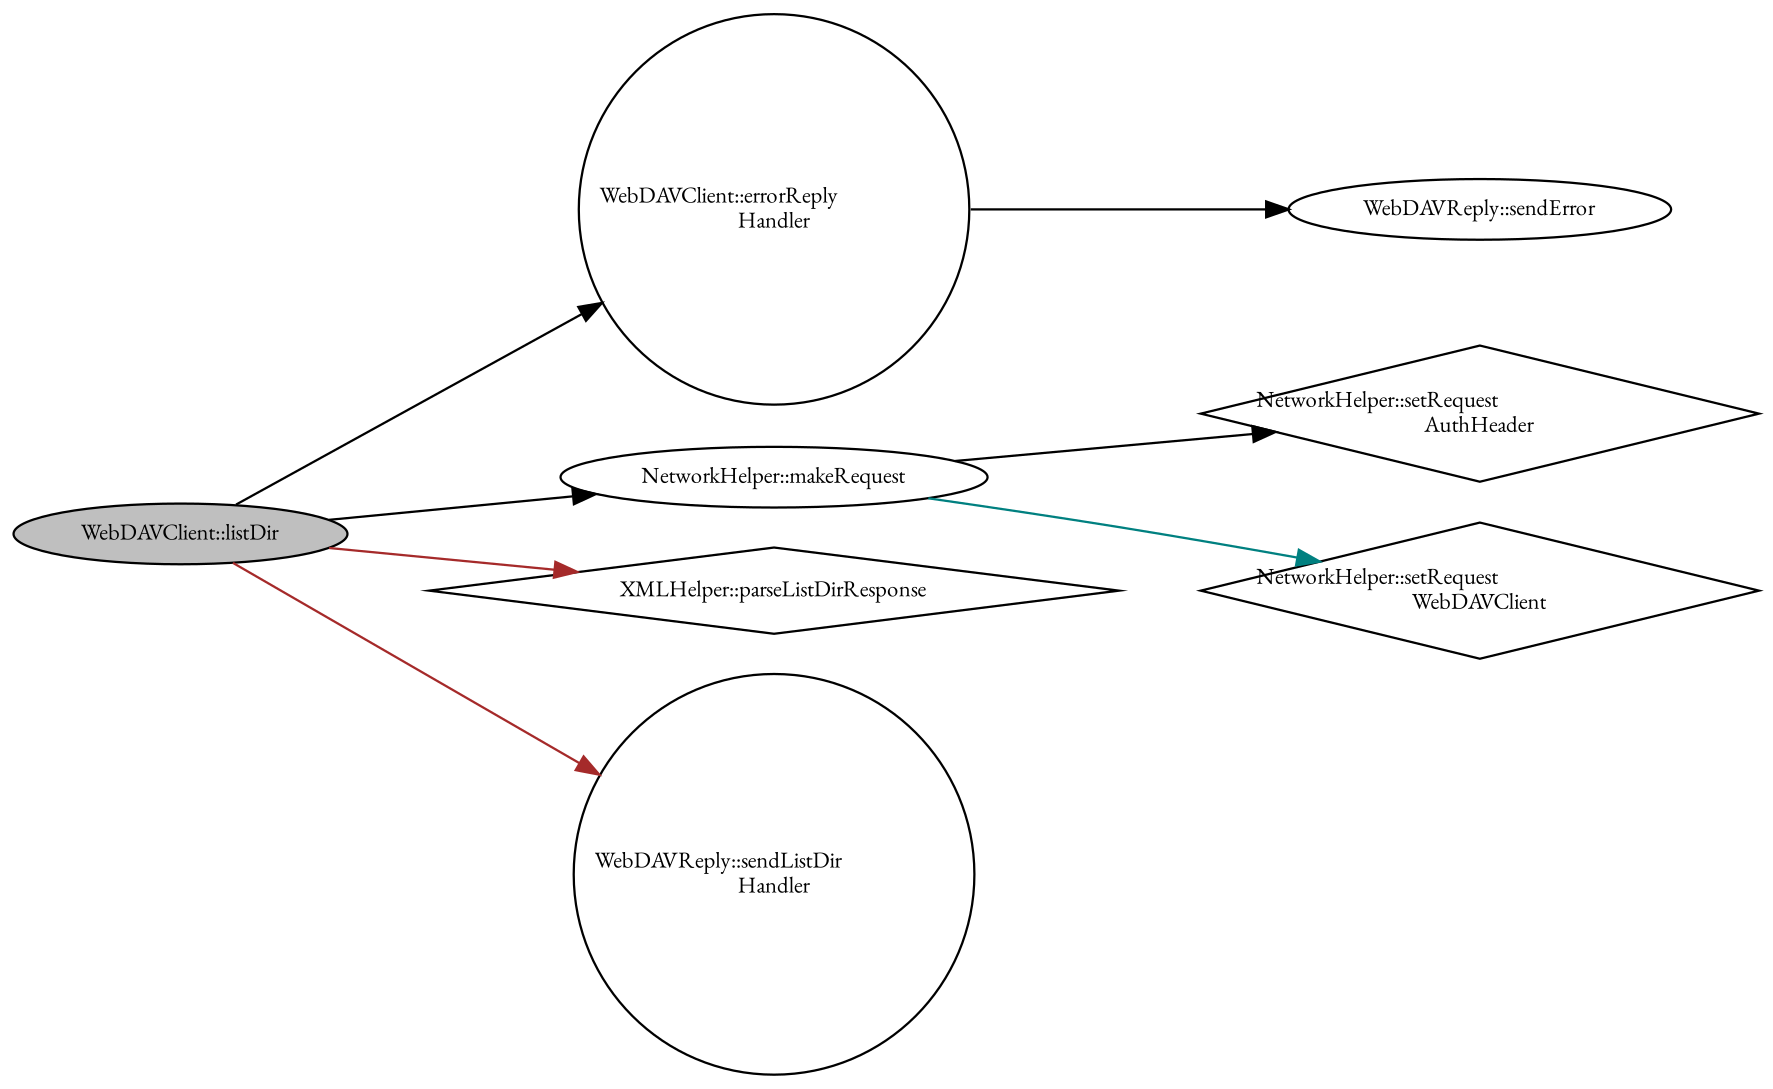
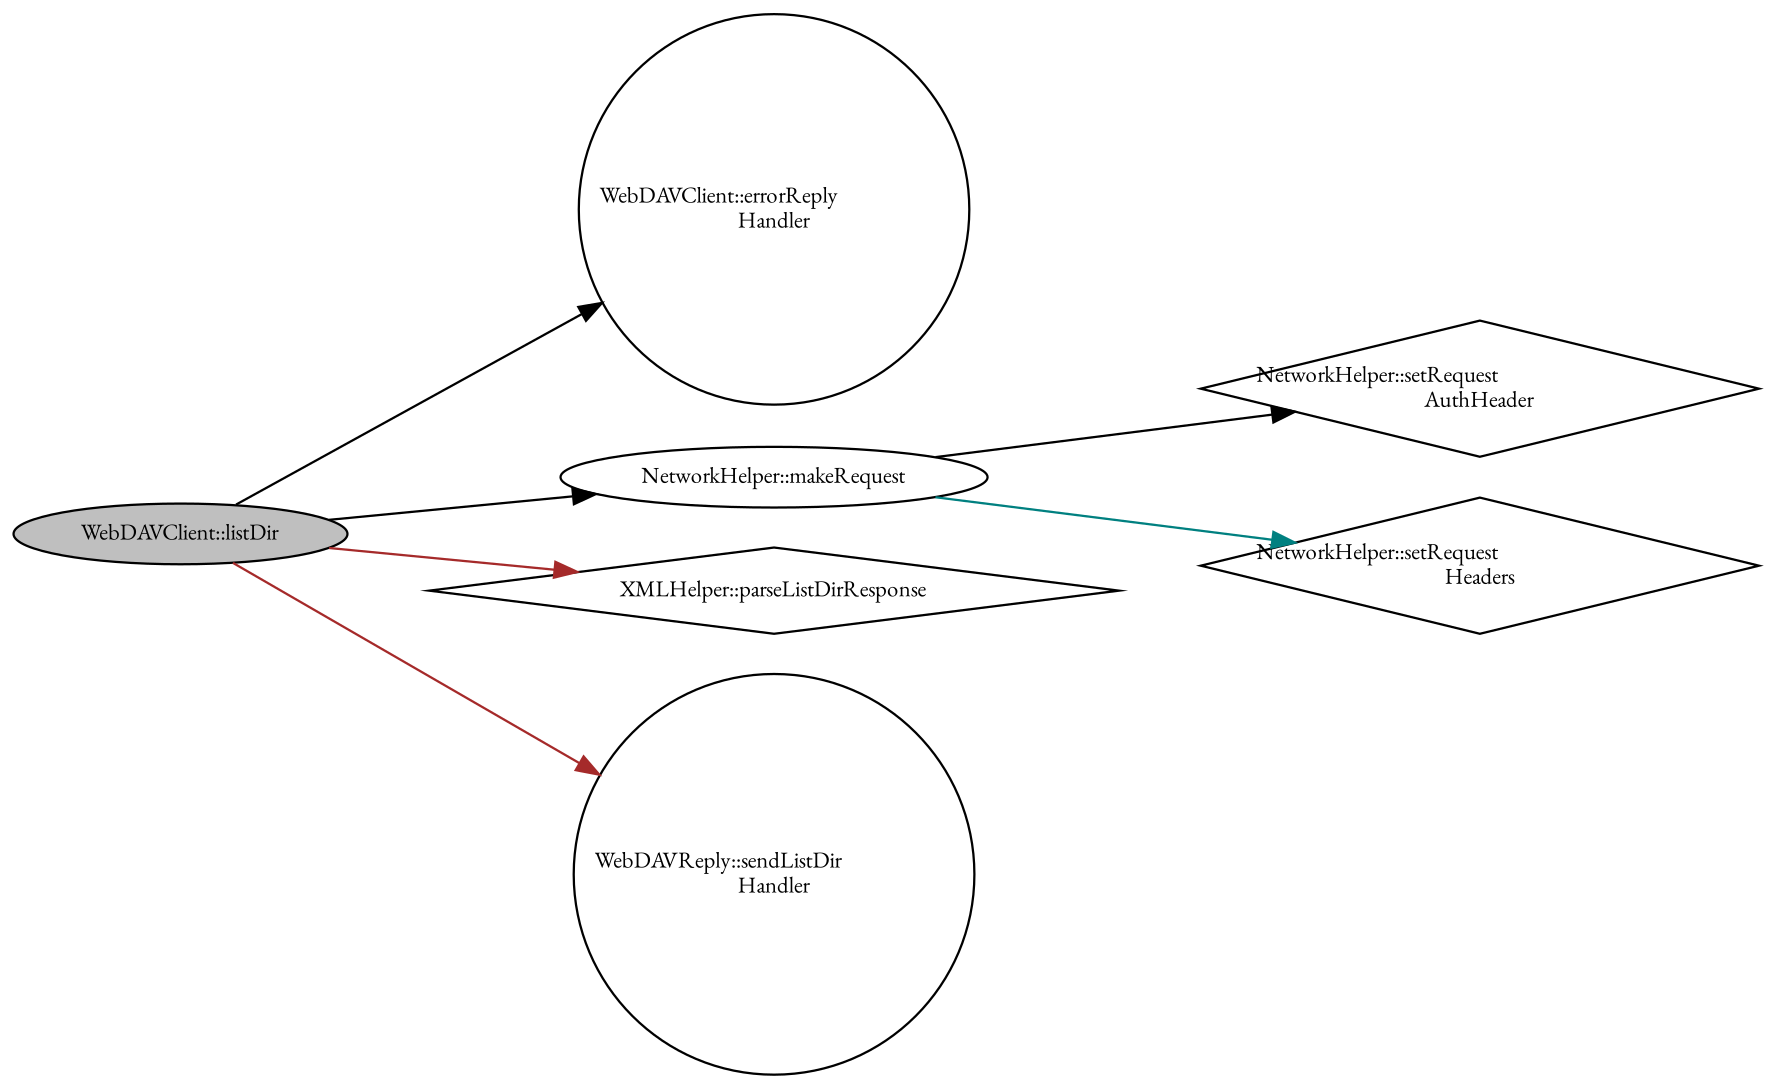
  digraph {
    fontname="EB Garamond"
    rankdir=LR
    node [color=black fillcolor=white fontname="EB Garamond" fontsize=10 shape=ellipse style=filled]
    edge [color=black fontname="EB Garamond" fontsize=10 labelfontname=Helvetica labelfontsize=10 style=solid]
    n1 [fillcolor=grey75 fontcolor=black height=0.2 label="WebDAVClient::listDir" width=0.4]
    n2 [height=0.2 label="WebDAVClient::errorReply\lHandler" shape=circle width=0.4]
    n3 [height=0.2 label="NetworkHelper::makeRequest" width=0.4]
    n4 [height=0.2 label="XMLHelper::parseListDirResponse" shape=diamond width=0.4]
    n5 [height=0.2 label="WebDAVReply::sendListDir\lHandler" shape=circle width=0.4]
-   n6 [height=0.2 label="WebDAVReply::sendError" width=0.4]
    n7 [height=0.2 label="NetworkHelper::setRequest\lAuthHeader" shape=diamond width=0.4]
-   n8 [height=0.2 label="NetworkHelper::setRequest\lWebDAVClient" shape=diamond width=0.4]
+   n8 [height=0.2 label="NetworkHelper::setRequest\lHeaders" shape=diamond width=0.4]
    n1 -> n2
    n1 -> n3
    n1 -> n4 [color=brown]
    n1 -> n5 [color=brown]
-   n2 -> n6
    n3 -> n7
    n3 -> n8 [color=teal]
  }
